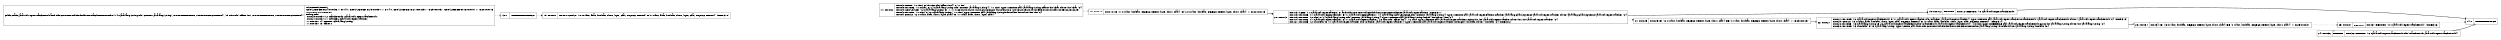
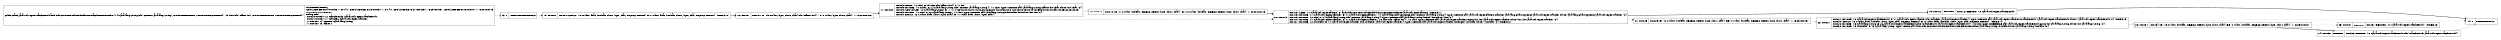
  digraph {
    rankdir=LR
    node [shape=record]
    edge [arrowhead=dot style=bold]
-   n1 [label="{13\:\ ?|MTH_ENTER_BLOCK\l}"]
+   n1 [label="{13\:\ ?|MTH_VIRTUAL_BLOCK\l}"]
    n2 [label="{15\:\ 0x0000|0x0000: CONST  (r0 I:??[int, float, boolean, short, byte, char, OBJECT, ARRAY]) = (0 ??[int, float, boolean, short, byte, char, OBJECT, ARRAY])  (LINE:310)\l}"]
+   n3 [label="{16\:\ 0x0001|0x0001: IF  (r5 I:??[int, byte, short, char] A[D('offset' int)]) \<= (0 ??[int, byte, short, char])  \-\> B:20:0x0013 \l}"]
    n4 [label="{17\:\ 0x0003|0x0003: ARITH  (r1 I:int) = (r5 I:int A[D('offset' int)]) + (\-1 int) \l0x0005: INVOKE  (r1 I:char) = (r4 I:java.lang.String A[D('content' java.lang.String)]), (r1 I:int) type: VIRTUAL call: java.lang.String.charAt(int):char A[MD:(int):char (c)]\l0x0009: CONST_STR  (r2 I:java.lang.String) =  \":,\"'t  u1680u2000u2001u2002u2003u2004u2005u2006 u2008u2009u200a u205fu3000nu000bfru0085u2028u2029\" \l0x000b: INVOKE  (r1 I:int) = (r2 I:java.lang.String), (r1 I:int) type: VIRTUAL call: java.lang.String.indexOf(int):int A[MD:(int):int (c)]\l0x000f: CONST  (r2 I:??[int, float, short, byte, char]) = (\-1 ??[int, float, short, byte, char]) \l}"]
    n5 [label="{20\:\ 0x0013|0x0013: SGET  (r1 I:java.util.regex.Pattern) =  androidx.core.text.util.FindAddress.sHouseNumberRe java.util.regex.Pattern  (LINE:311)\l0x0015: INVOKE  (r1 I:java.util.regex.Matcher) = (r1 I:java.util.regex.Pattern), (r4 I:java.lang.CharSequence A[D('content' java.lang.String)]) type: VIRTUAL call: java.util.regex.Pattern.matcher(java.lang.CharSequence):java.util.regex.Matcher A[MD:(java.lang.CharSequence):java.util.regex.Matcher (c)]\l0x0019: INVOKE  (r2 I:int) = (r4 I:java.lang.String A[D('content' java.lang.String)]) type: VIRTUAL call: java.lang.String.length():int A[MD:():int (c)]\l0x001d: INVOKE  (r1 I:java.util.regex.Matcher) = (r1 I:java.util.regex.Matcher), (r5 I:int A[D('offset' int)]), (r2 I:int) type: VIRTUAL call: java.util.regex.Matcher.region(int, int):java.util.regex.Matcher A[MD:(int, int):java.util.regex.Matcher (c)]\l0x0021: INVOKE  (r2 I:boolean) = (r1 I:java.util.regex.Matcher A[D('matcher' java.util.regex.Matcher)]) type: VIRTUAL call: java.util.regex.Matcher.lookingAt():boolean A[MD:():boolean (c)] (LINE:312)\l}"]
    n6 [label="{18\:\ 0x0010|0x0010: IF  (r1 I:??[int, boolean, OBJECT, ARRAY, byte, short, char]) != (r2 I:??[int, boolean, OBJECT, ARRAY, byte, short, char])  \-\> B:20:0x0013 \l}"]
    n7 [label="{19\:\ 0x0012|RETURN\l|0x0012: RETURN  (r0 I:java.util.regex.MatchResult) \l}"]
    n8 [label="{21\:\ 0x0025|0x0025: IF  (r2 I:??[int, boolean, OBJECT, ARRAY, byte, short, char]) == (0 ??[int, boolean, OBJECT, ARRAY, byte, short, char])  \-\> B:25:0x0037 \l}"]
-   n9 [label="{14\:\ ?|MTH_EXIT_BLOCK\l}"]
+   n9 [label="{14\:\ ?|MTH_EXIT_USE\l}"]
    n10 [label="{22\:\ 0x0027|0x0027: INVOKE  (r2 I:java.util.regex.MatchResult) = (r1 I:java.util.regex.Matcher A[D('matcher' java.util.regex.Matcher)]) type: VIRTUAL call: java.util.regex.Matcher.toMatchResult():java.util.regex.MatchResult A[MD:():java.util.regex.MatchResult (c)] (LINE:313)\l0x002b: CONST  (r3 I:??[int, float, boolean, short, byte, char, OBJECT, ARRAY]) = (0 ??[int, float, boolean, short, byte, char, OBJECT, ARRAY])  (LINE:314)\l0x002c: INVOKE  (r3 I:java.lang.String) = (r2 I:java.util.regex.MatchResult A[D('matchResult' java.util.regex.MatchResult)]), (r3 I:int) type: INTERFACE call: java.util.regex.MatchResult.group(int):java.lang.String A[MD:(int):java.lang.String (c)]\l0x0030: INVOKE  (r3 I:boolean) = (r3 I:java.lang.String) type: STATIC call: androidx.core.text.util.FindAddress.checkHouseNumber(java.lang.String):boolean A[MD:(java.lang.String):boolean (m)]\l}"]
    n11 [label="{23\:\ 0x0034|0x0034: IF  (r3 I:??[int, boolean, OBJECT, ARRAY, byte, short, char]) == (0 ??[int, boolean, OBJECT, ARRAY, byte, short, char])  \-\> B:25:0x0037 \l}"]
    n12 [label="{25\:\ 0x0037|RETURN\l|0x0037: RETURN  (r0 I:java.util.regex.MatchResult)  (LINE:316)\l}"]
    n13 [label="{24\:\ 0x0036|RETURN\l|0x0036: RETURN  (r2 I:java.util.regex.MatchResult A[D('matchResult' java.util.regex.MatchResult)]) \l}"]
    n14 [label="{public static java.util.regex.MatchResult androidx.core.text.util.FindAddress.matchHouseNumber((r4 I:java.lang.String A[D('content' java.lang.String), IMMUTABLE_TYPE, METHOD_ARGUMENT]), (r5 I:int A[D('offset' int), IMMUTABLE_TYPE, METHOD_ARGUMENT]))  | USE_LINES_HINTS\lCROSS_EDGE: B:24:0x0036 \-\> B:14:?, CROSS_EDGE: B:25:0x0037 \-\> B:14:?, CROSS_EDGE: B:21:0x0025 \-\> B:25:0x0037, CROSS_EDGE: B:16:0x0001 \-\> B:20:0x0013\lINLINE_NOT_NEEDED\lDebug Info:\l  0x002b\-0x0037: r2 'matchResult' Ljava\/util\/regex\/MatchResult;\l  0x0021\-0x0037: r1 'matcher' Ljava\/util\/regex\/Matcher;\l  \-1 \-0x0037: r4 'content' Ljava\/lang\/String;\l  \-1 \-0x0037: r5 'offset' I\l}"]
    n1 -> n2 [style=dashed]
+   n2 -> n3
+   n3 -> n4 [arrowhead=tee]
+   n3 -> n5 [style=dashed]
    n4 -> n6 [arrowhead=odot style=dashed]
    n5 -> n7 [arrowhead=tee]
    n5 -> n8 [style=dotted]
    n6 -> n5
    n7 -> n9 [arrowhead=tee]
-   n8 -> n10 [arrowhead=odot]
-   n10 -> n11 [arrowhead=odot]
+   n8 -> n10 [arrowhead=odot style=dotted]
+   n10 -> n11 [arrowhead=odot style=dashed]
    n11 -> n12 [arrowhead=tee style=dotted]
-   n11 -> n13 [arrowhead=odot style=dotted]
-   n12 -> n9 [style=dotted]
-   n13 -> n9 [arrowhead=odot]
+   n11 -> n13 [arrowhead=odot]
+   n10 -> n9 [style=dotted]
+   n13 -> n9 [arrowhead=odot style=dashed]
    n14 -> n1 [arrowhead=tee style=dashed]
  }
